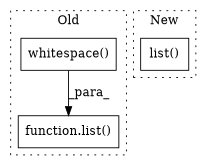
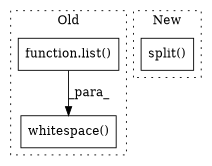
  digraph {
    node [a=75 shape=box]
    n1 [l="5,1" label="function.list()" s="32748,32818"]
    n2 [l="20,1" label="whitespace()" s="32753,32817"]
-   n3 [l=52 label="list()" s=32725]
+   n3 [l=52 label="split()" s=32725]
    subgraph cluster_1 {
      label=Old
      style=dotted
      n1
      n2
    }
    subgraph cluster_2 {
      label=New
      style=dotted
      n3
    }
-   n2 -> n1 [label=_para_]
+   n1 -> n2 [label=_para_]
  }
